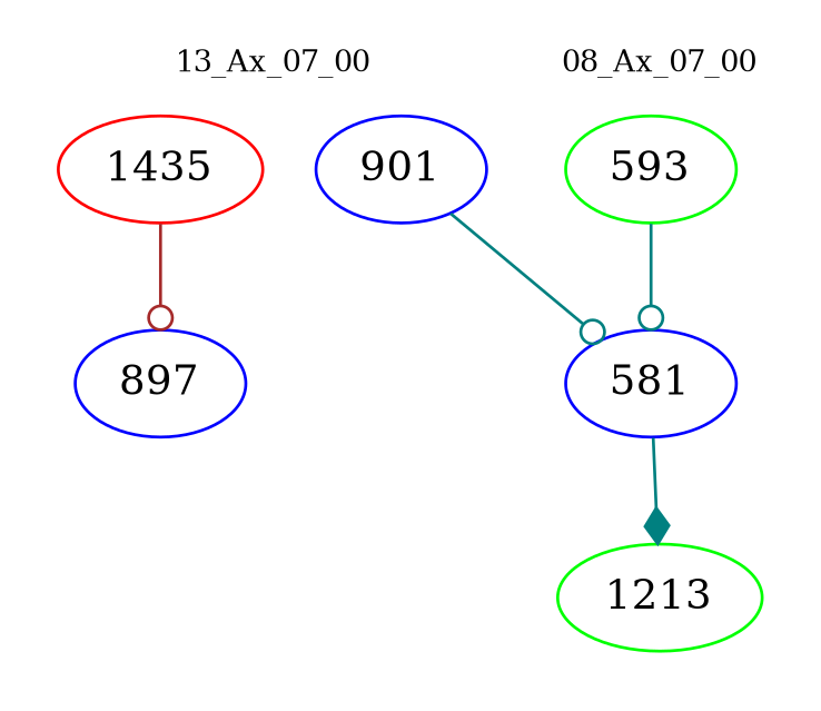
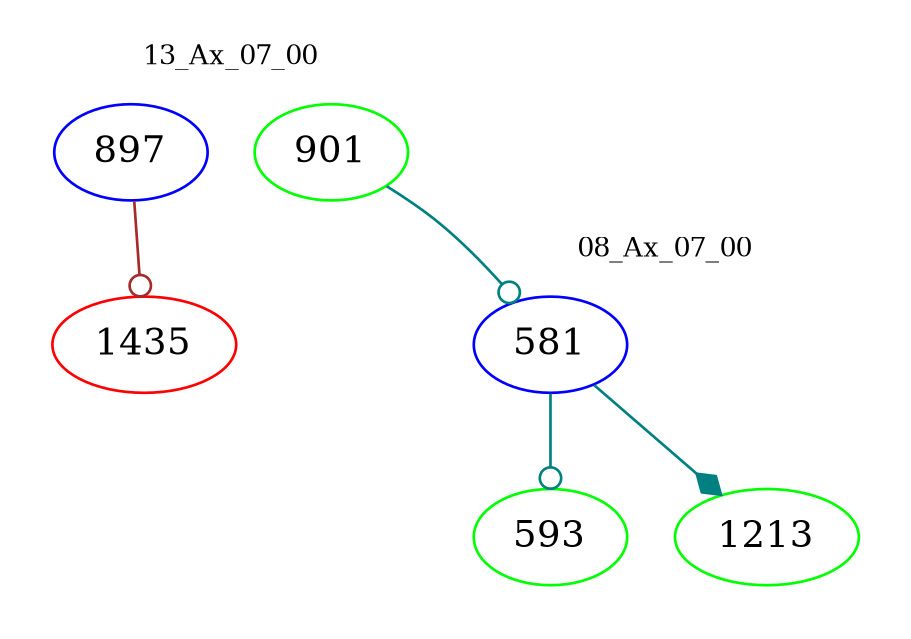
  digraph {
    node [color=green]
    edge [arrowhead=odot color=teal]
-   n1 [color=blue label=901]
+   n1 [label=901]
    n2 [color=blue label=897]
    n3 [color=red label=1435]
    n4 [label=593]
    n5 [color=blue label=581]
    n6 [label=1213]
    subgraph cluster_1 {
      color=white
      fontsize=10
      label="13_Ax_07_00"
      n1
      n2
      n3
    }
    subgraph cluster_2 {
      color=white
      fontsize=10
      label="08_Ax_07_00"
      n4
      n5
      n6
    }
    n1 -> n5
-   n3 -> n2 [color=brown]
-   n4 -> n5
+   n2 -> n3 [color=brown]
+   n5 -> n4
    n5 -> n6 [arrowhead=diamond]
  }
